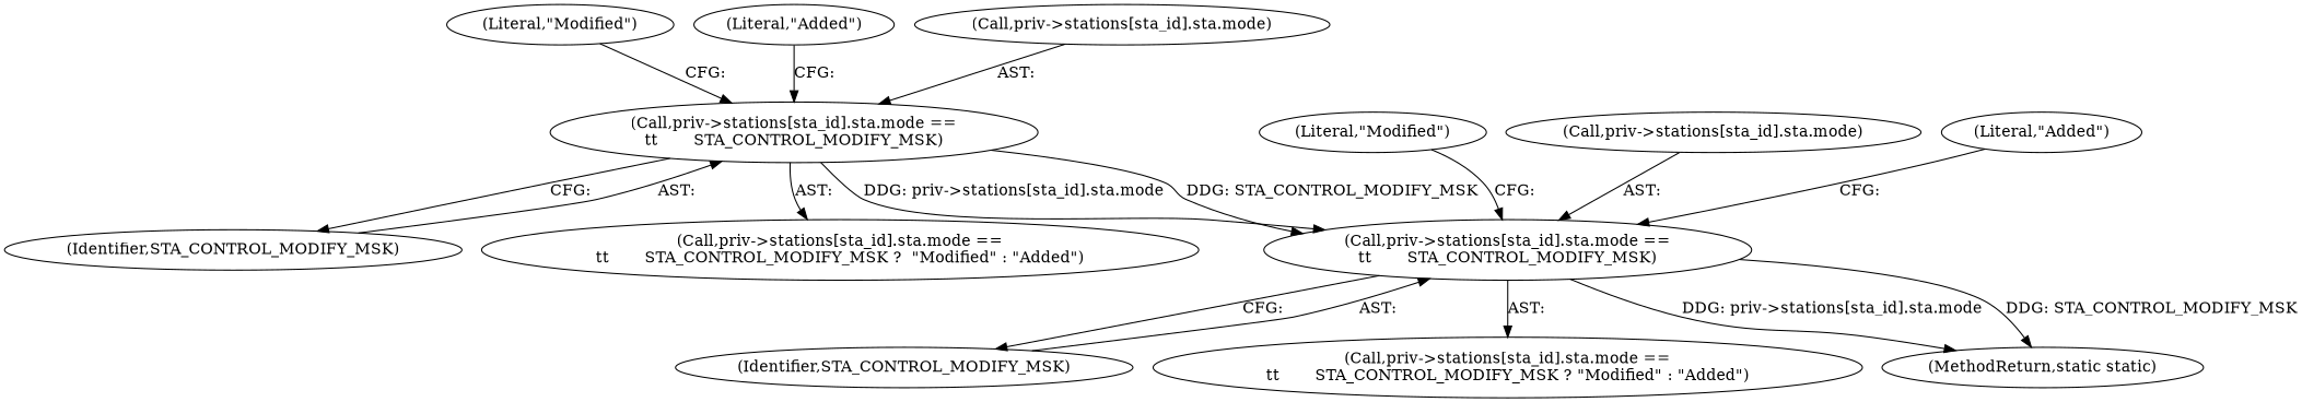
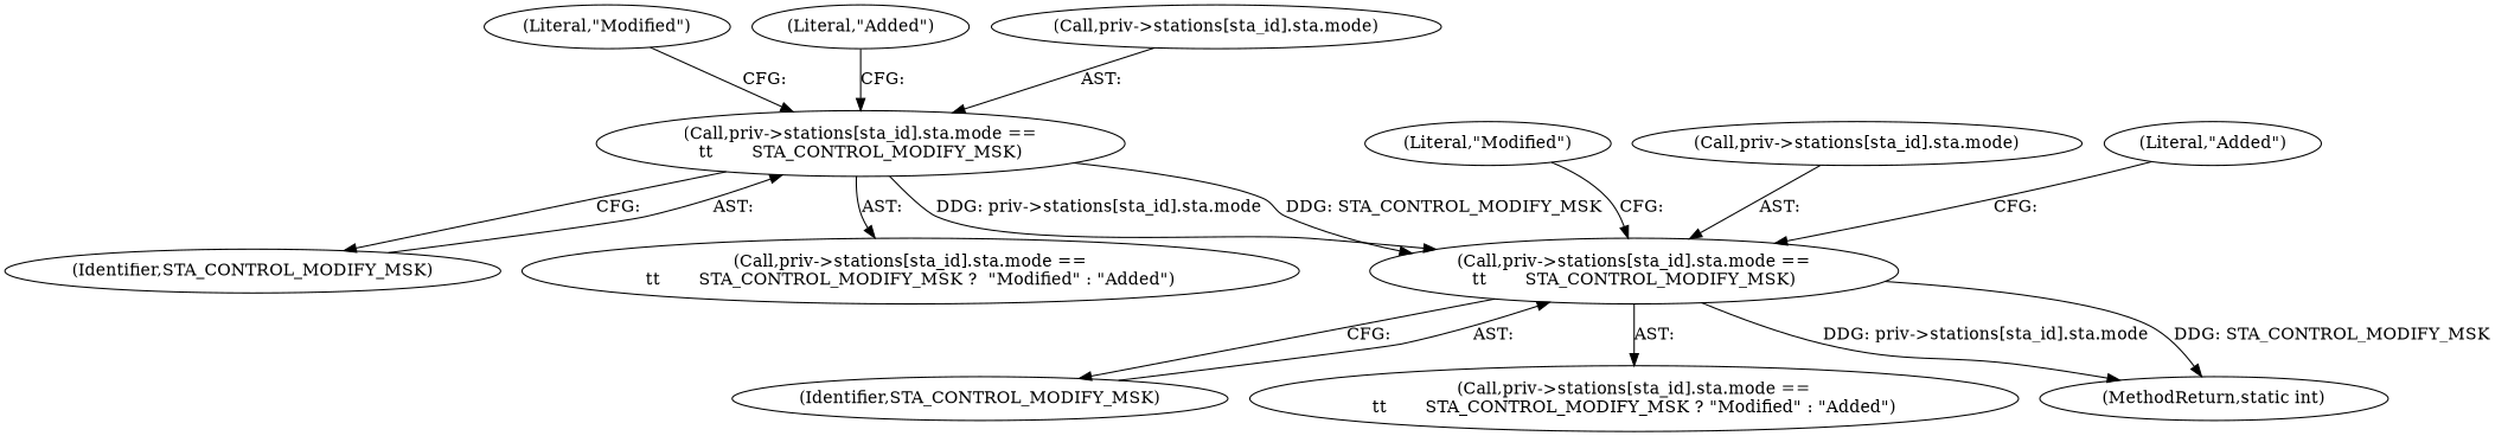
  digraph {
    n1 [label="(Call,priv->stations[sta_id].sta.mode ==\n\t\t       STA_CONTROL_MODIFY_MSK)"]
    n2 [label="(Identifier,STA_CONTROL_MODIFY_MSK)"]
    n3 [label="(Call,priv->stations[sta_id].sta.mode ==\n\t\t       STA_CONTROL_MODIFY_MSK ? \"Modified\" : \"Added\")"]
-   n4 [label="(MethodReturn,static static)"]
+   n4 [label="(MethodReturn,static int)"]
    n5 [label="(Call,priv->stations[sta_id].sta.mode ==\n\t\t       STA_CONTROL_MODIFY_MSK)"]
    n6 [label="(Identifier,STA_CONTROL_MODIFY_MSK)"]
    n7 [label="(Call,priv->stations[sta_id].sta.mode ==\n\t\t       STA_CONTROL_MODIFY_MSK ?  \"Modified\" : \"Added\")"]
    n8 [label="(Literal,\"Modified\")"]
    n9 [label="(Literal,\"Modified\")"]
    n10 [label="(Literal,\"Added\")"]
    n11 [label="(Call,priv->stations[sta_id].sta.mode)"]
    n12 [label="(Call,priv->stations[sta_id].sta.mode)"]
    n13 [label="(Literal,\"Added\")"]
    n1 -> n2 [label="CFG: "]
    n1 -> n3 [label="AST: "]
    n1 -> n4 [label="DDG: priv->stations[sta_id].sta.mode"]
    n1 -> n4 [label="DDG: STA_CONTROL_MODIFY_MSK"]
    n2 -> n1 [label="AST: "]
    n5 -> n1 [label="DDG: priv->stations[sta_id].sta.mode"]
    n5 -> n1 [label="DDG: STA_CONTROL_MODIFY_MSK"]
    n5 -> n6 [label="CFG: "]
    n5 -> n7 [label="AST: "]
    n6 -> n5 [label="AST: "]
    n8 -> n1 [label="CFG: "]
    n9 -> n5 [label="CFG: "]
    n10 -> n5 [label="CFG: "]
    n11 -> n1 [label="AST: "]
    n12 -> n5 [label="AST: "]
    n13 -> n1 [label="CFG: "]
  }
